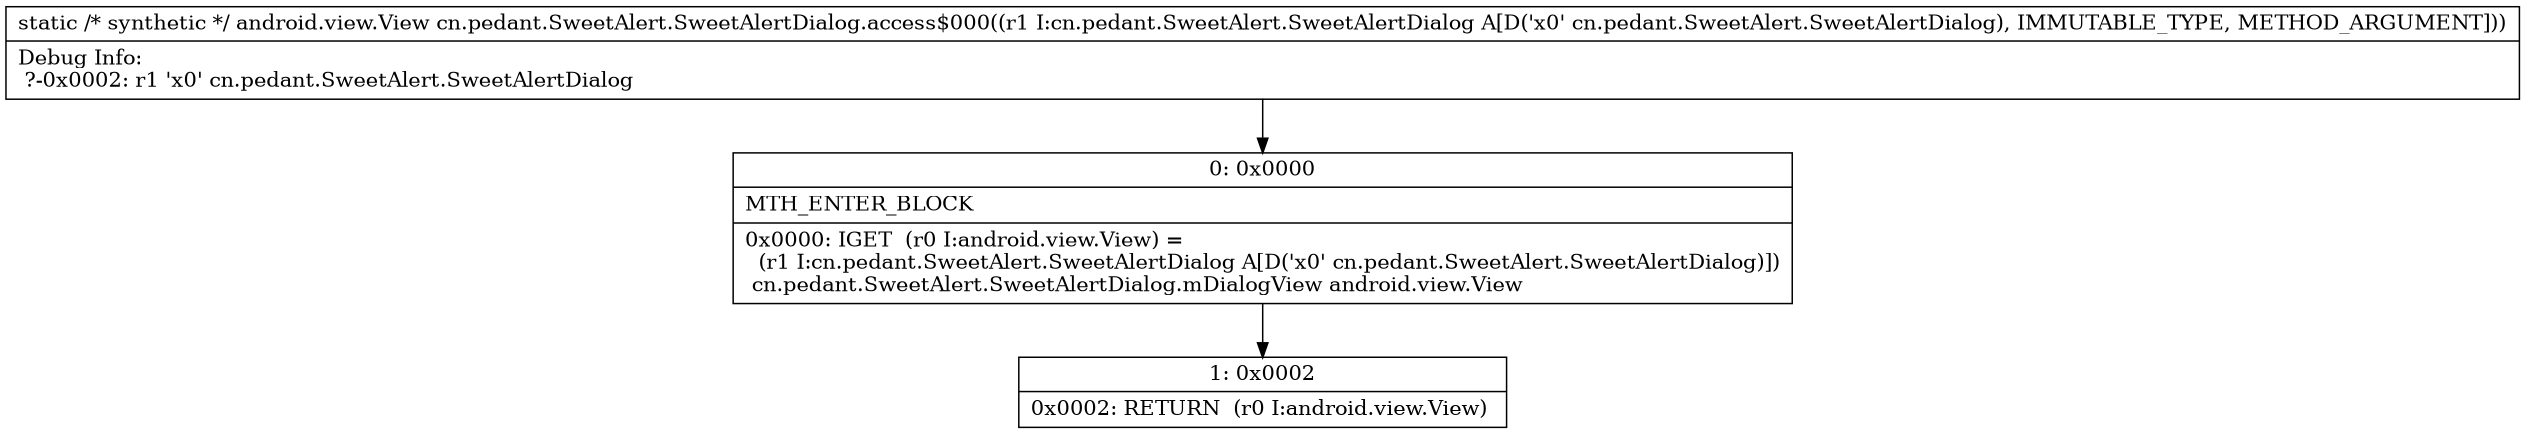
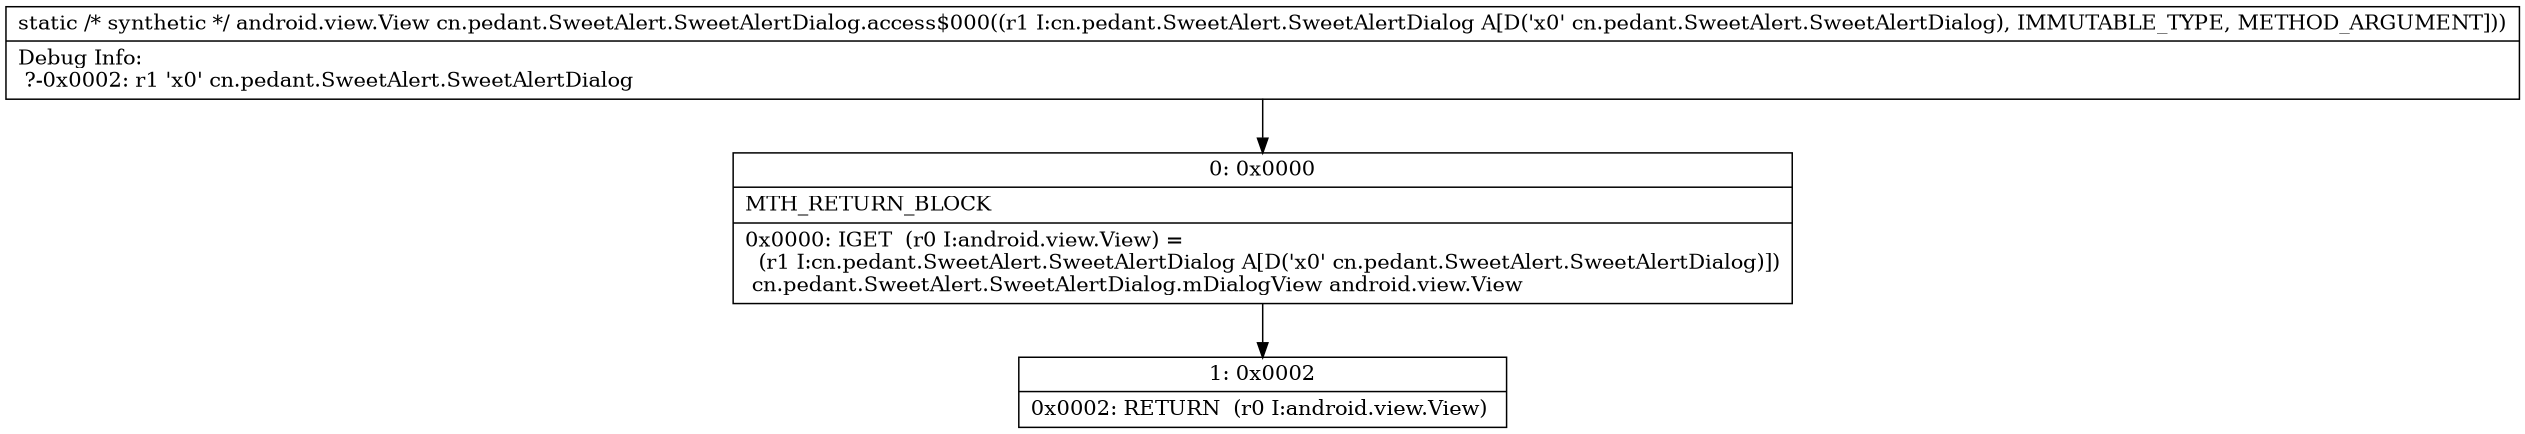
  digraph {
    node [shape=record]
-   n1 [label="{0\:\ 0x0000|MTH_ENTER_BLOCK\l|0x0000: IGET  (r0 I:android.view.View) = \l  (r1 I:cn.pedant.SweetAlert.SweetAlertDialog A[D('x0' cn.pedant.SweetAlert.SweetAlertDialog)])\l cn.pedant.SweetAlert.SweetAlertDialog.mDialogView android.view.View \l}"]
+   n1 [label="{0\:\ 0x0000|MTH_RETURN_BLOCK\l|0x0000: IGET  (r0 I:android.view.View) = \l  (r1 I:cn.pedant.SweetAlert.SweetAlertDialog A[D('x0' cn.pedant.SweetAlert.SweetAlertDialog)])\l cn.pedant.SweetAlert.SweetAlertDialog.mDialogView android.view.View \l}"]
    n2 [label="{1\:\ 0x0002|0x0002: RETURN  (r0 I:android.view.View) \l}"]
    n3 [label="{static \/* synthetic *\/ android.view.View cn.pedant.SweetAlert.SweetAlertDialog.access$000((r1 I:cn.pedant.SweetAlert.SweetAlertDialog A[D('x0' cn.pedant.SweetAlert.SweetAlertDialog), IMMUTABLE_TYPE, METHOD_ARGUMENT]))  | Debug Info:\l  ?\-0x0002: r1 'x0' cn.pedant.SweetAlert.SweetAlertDialog\l}"]
    n1 -> n2
    n3 -> n1
  }
